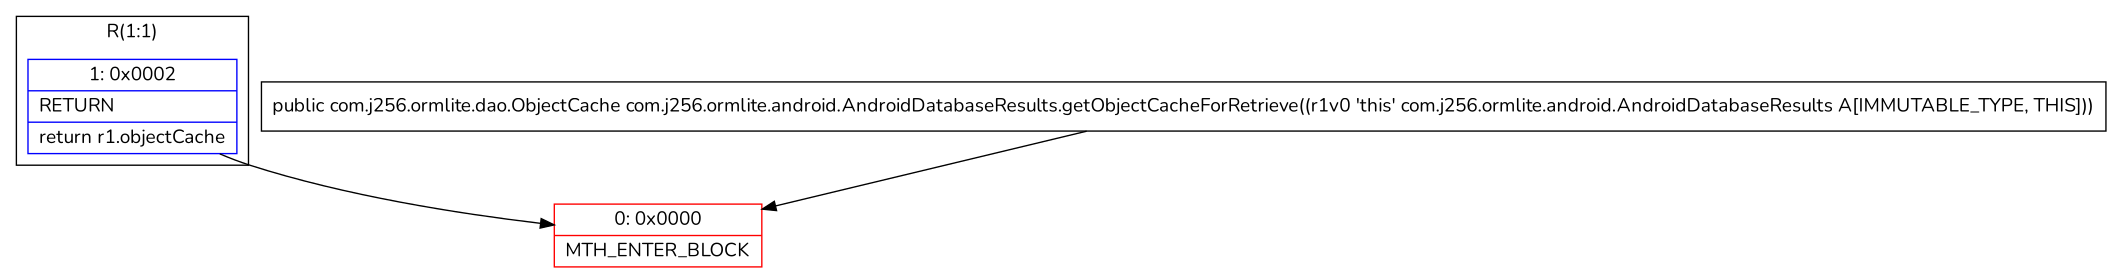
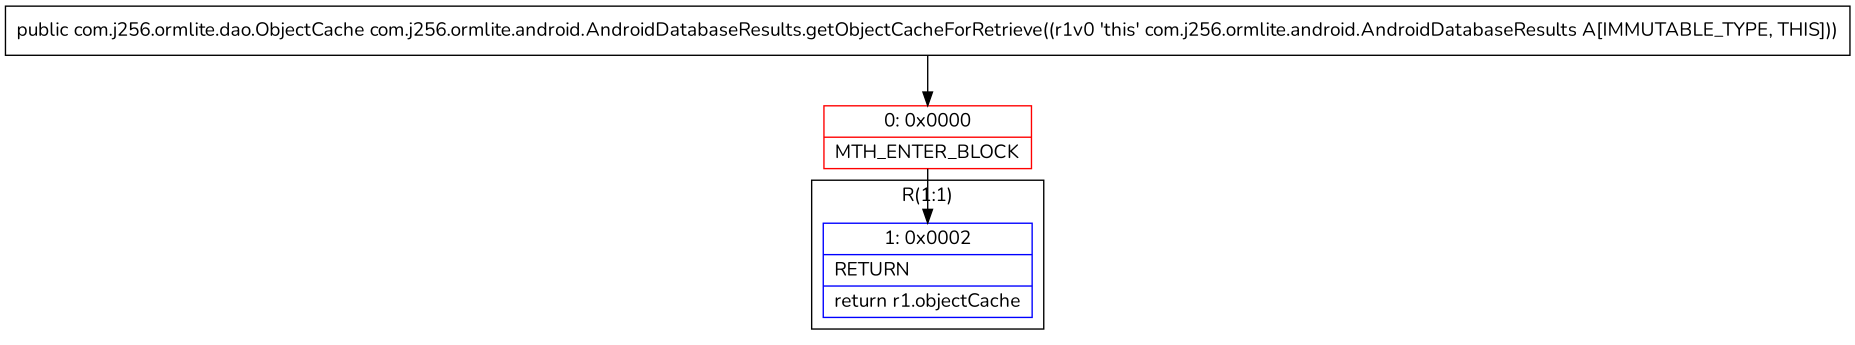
  digraph {
    fontname=Nunito
    node [shape=record fontname=Nunito]
    edge [fontname=Nunito]
    n1 [color=blue label="{1\:\ 0x0002|RETURN\l|return r1.objectCache\l}"]
    n2 [color=red label="{0\:\ 0x0000|MTH_ENTER_BLOCK\l}"]
    n3 [label="{public com.j256.ormlite.dao.ObjectCache com.j256.ormlite.android.AndroidDatabaseResults.getObjectCacheForRetrieve((r1v0 'this' com.j256.ormlite.android.AndroidDatabaseResults A[IMMUTABLE_TYPE, THIS])) }"]
    subgraph cluster_1 {
      label="R(1:1)"
      n1
    }
-   n1 -> n2
+   n2 -> n1
    n3 -> n2
  }
